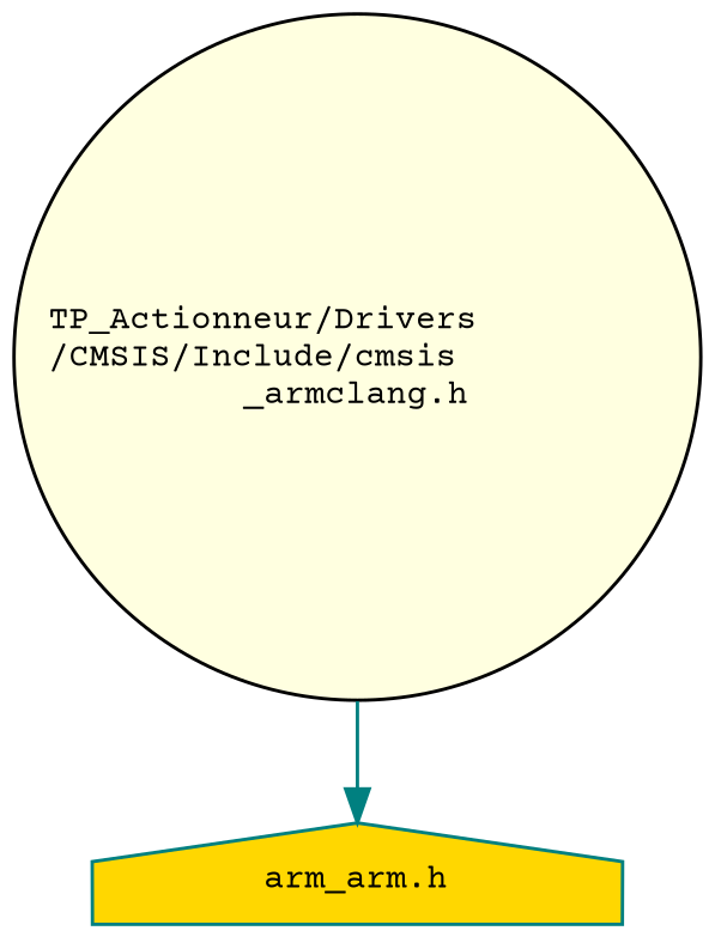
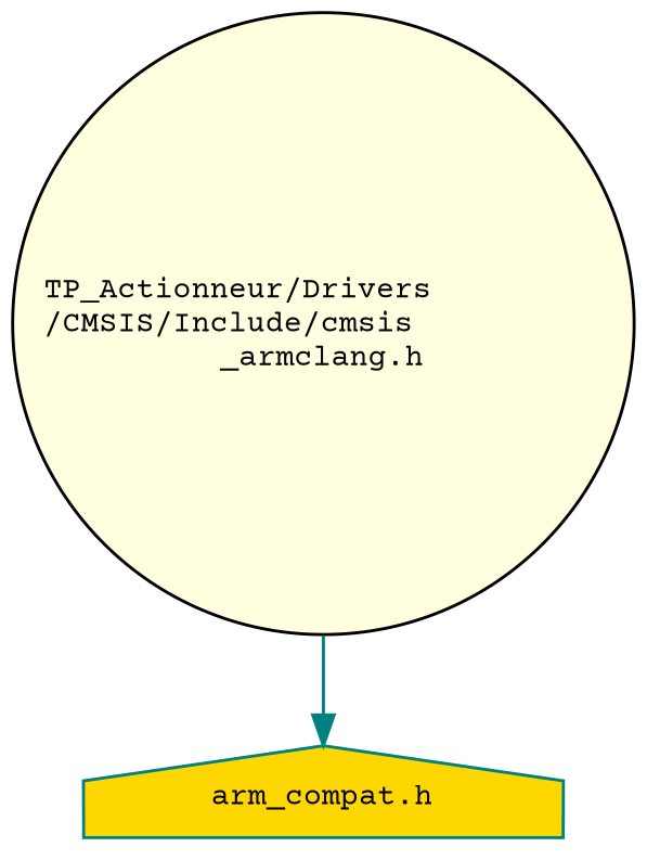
  digraph {
    fontname="Courier Prime"
    node [fontname="Courier Prime" fontsize=10 style=filled]
    n1 [color=black fillcolor=lightyellow fontcolor=black height=0.2 label="TP_Actionneur/Drivers\l/CMSIS/Include/cmsis\l_armclang.h" shape=circle width=0.4]
-   n2 [color=teal fillcolor=gold height=0.2 label="arm_arm.h" shape=house width=0.4]
+   n2 [color=teal fillcolor=gold height=0.2 label="arm_compat.h" shape=house width=0.4]
    n1 -> n2 [color=teal fontname="Courier Prime" fontsize=10 labelfontname=Helvetica labelfontsize=10 style=solid]
  }
